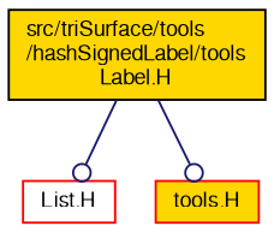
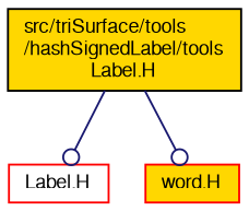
  digraph {
    node [color=red fillcolor=gold fontname=FreeSans fontsize=10 shape=record style=filled]
    edge [arrowhead=odot color=midnightblue fontname=FreeSans fontsize=10 labelfontname=FreeSans labelfontsize=10 style=solid]
    n1 [color=black fontcolor=black height=0.2 label="src/triSurface/tools\l/hashSignedLabel/tools\lLabel.H" width=0.4]
-   n2 [fillcolor=white height=0.2 label="List.H" width=0.4]
-   n3 [height=0.2 label="tools.H" width=0.4]
+   n2 [fillcolor=white height=0.2 label="Label.H" width=0.4]
+   n3 [height=0.2 label="word.H" width=0.4]
    n1 -> n2
    n1 -> n3
  }
